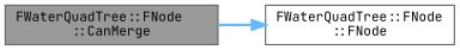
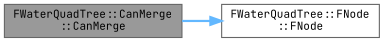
  digraph {
    rankdir=LR
    fontname="JetBrains Mono"
    node [fontname="JetBrains Mono" fontsize=10 shape=box style=filled]
-   n1 [color=gray40 fillcolor=grey60 fontcolor=black height=0.2 label="FWaterQuadTree::FNode\l::CanMerge" width=0.4]
+   n1 [color=gray40 fillcolor=grey60 fontcolor=black height=0.2 label="FWaterQuadTree::CanMerge\l::CanMerge" width=0.4]
    n2 [color=grey40 fillcolor=white height=0.2 label="FWaterQuadTree::FNode\l::FNode" width=0.4]
    n1 -> n2 [color=steelblue1 fontname="JetBrains Mono" fontsize=10 labelfontname=Helvetica labelfontsize=10 style=bold]
  }
